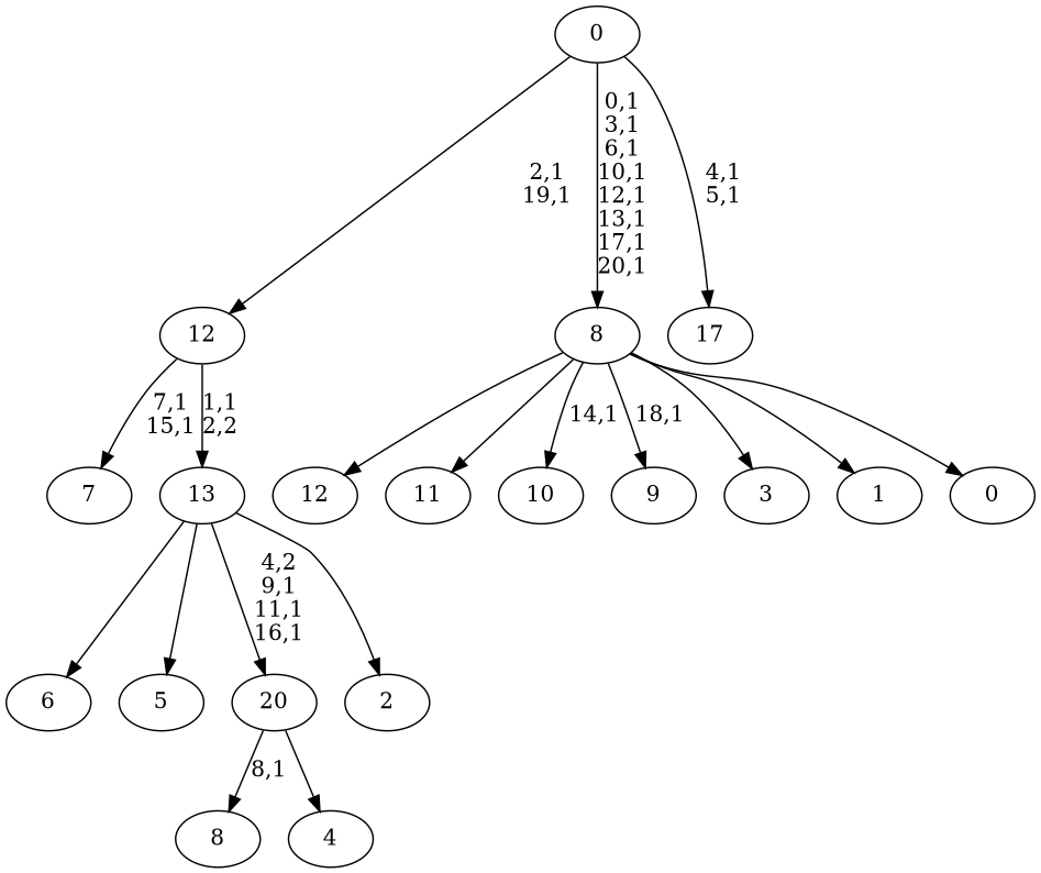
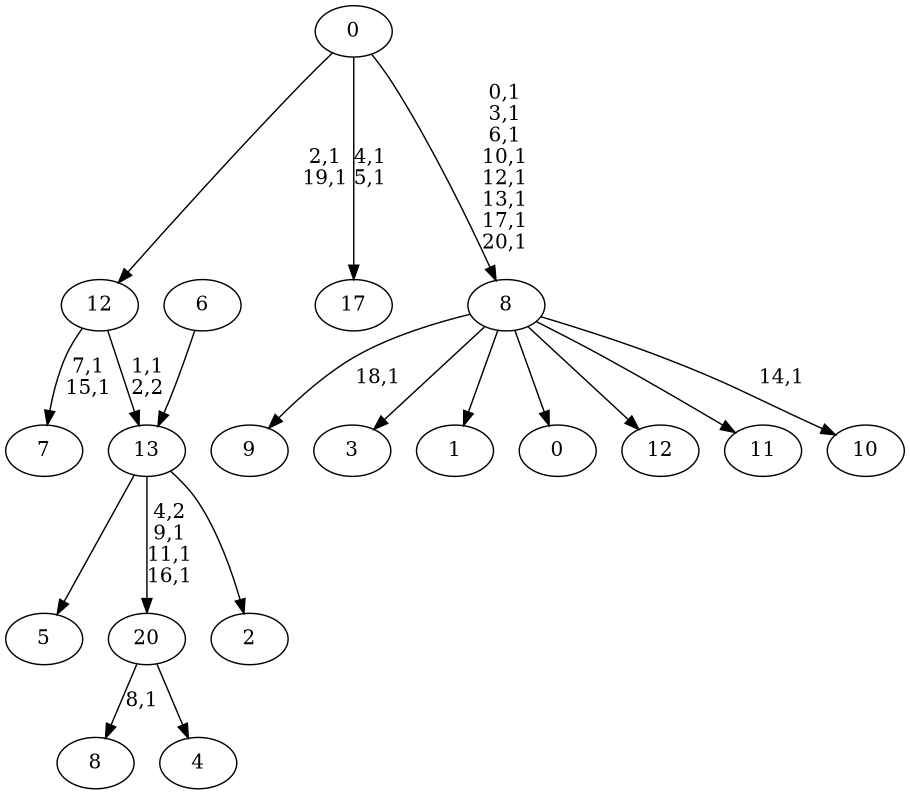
  digraph {
    n1 [label=12]
    n2 [label=11]
    n3 [label=10]
    n4 [label=9]
    n5 [label=8]
    n6 [label=7]
    n7 [label=6]
    n8 [label=5]
    n9 [label=4]
    20
    n11 [label=3]
    n12 [label=2]
    13
    12
    n15 [label=1]
    n16 [label=0]
    8
    0
    17
    20 -> n5 [label="8,1"]
    20 -> n9
-   13 -> n7
+   n7 -> 13
    13 -> n8
    13 -> 20 [label="4,2\n9,1\n11,1\n16,1"]
    13 -> n12
    12 -> n6 [label="7,1\n15,1"]
    12 -> 13 [label="1,1\n2,2"]
    8 -> n1
    8 -> n2
    8 -> n3 [label="14,1"]
    8 -> n4 [label="18,1"]
    8 -> n11
    8 -> n15
    8 -> n16
    0 -> 12 [label="2,1\n19,1"]
    0 -> 8 [label="0,1\n3,1\n6,1\n10,1\n12,1\n13,1\n17,1\n20,1"]
    0 -> 17 [label="4,1\n5,1"]
  }
